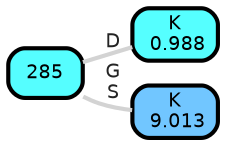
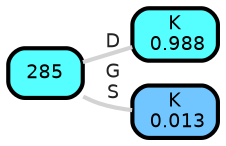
  graph {
    ranksep="0 equally"
    splines=straight
    rankdir=LR
    node [color=black fontcolor=black fontname=helvetica penwidth=3 shape=box style="filled, rounded"]
    edge [color=lightgray fontcolor=grey14 fontname=helvetica fontweight=bold penwidth=3]
    n1 [fillcolor="#55ffff" label="K\n 0.988"]
    n2 [fillcolor="#55feff" label=285]
-   n3 [fillcolor="#71c6ff" label="K\n 9.013"]
+   n3 [fillcolor="#71c6ff" label="K\n 0.013"]
    subgraph sub_1 {
      rank=same
    }
    n2 -- n1 [label=" D"]
    n2 -- n3 [label=" G\n S"]
  }
